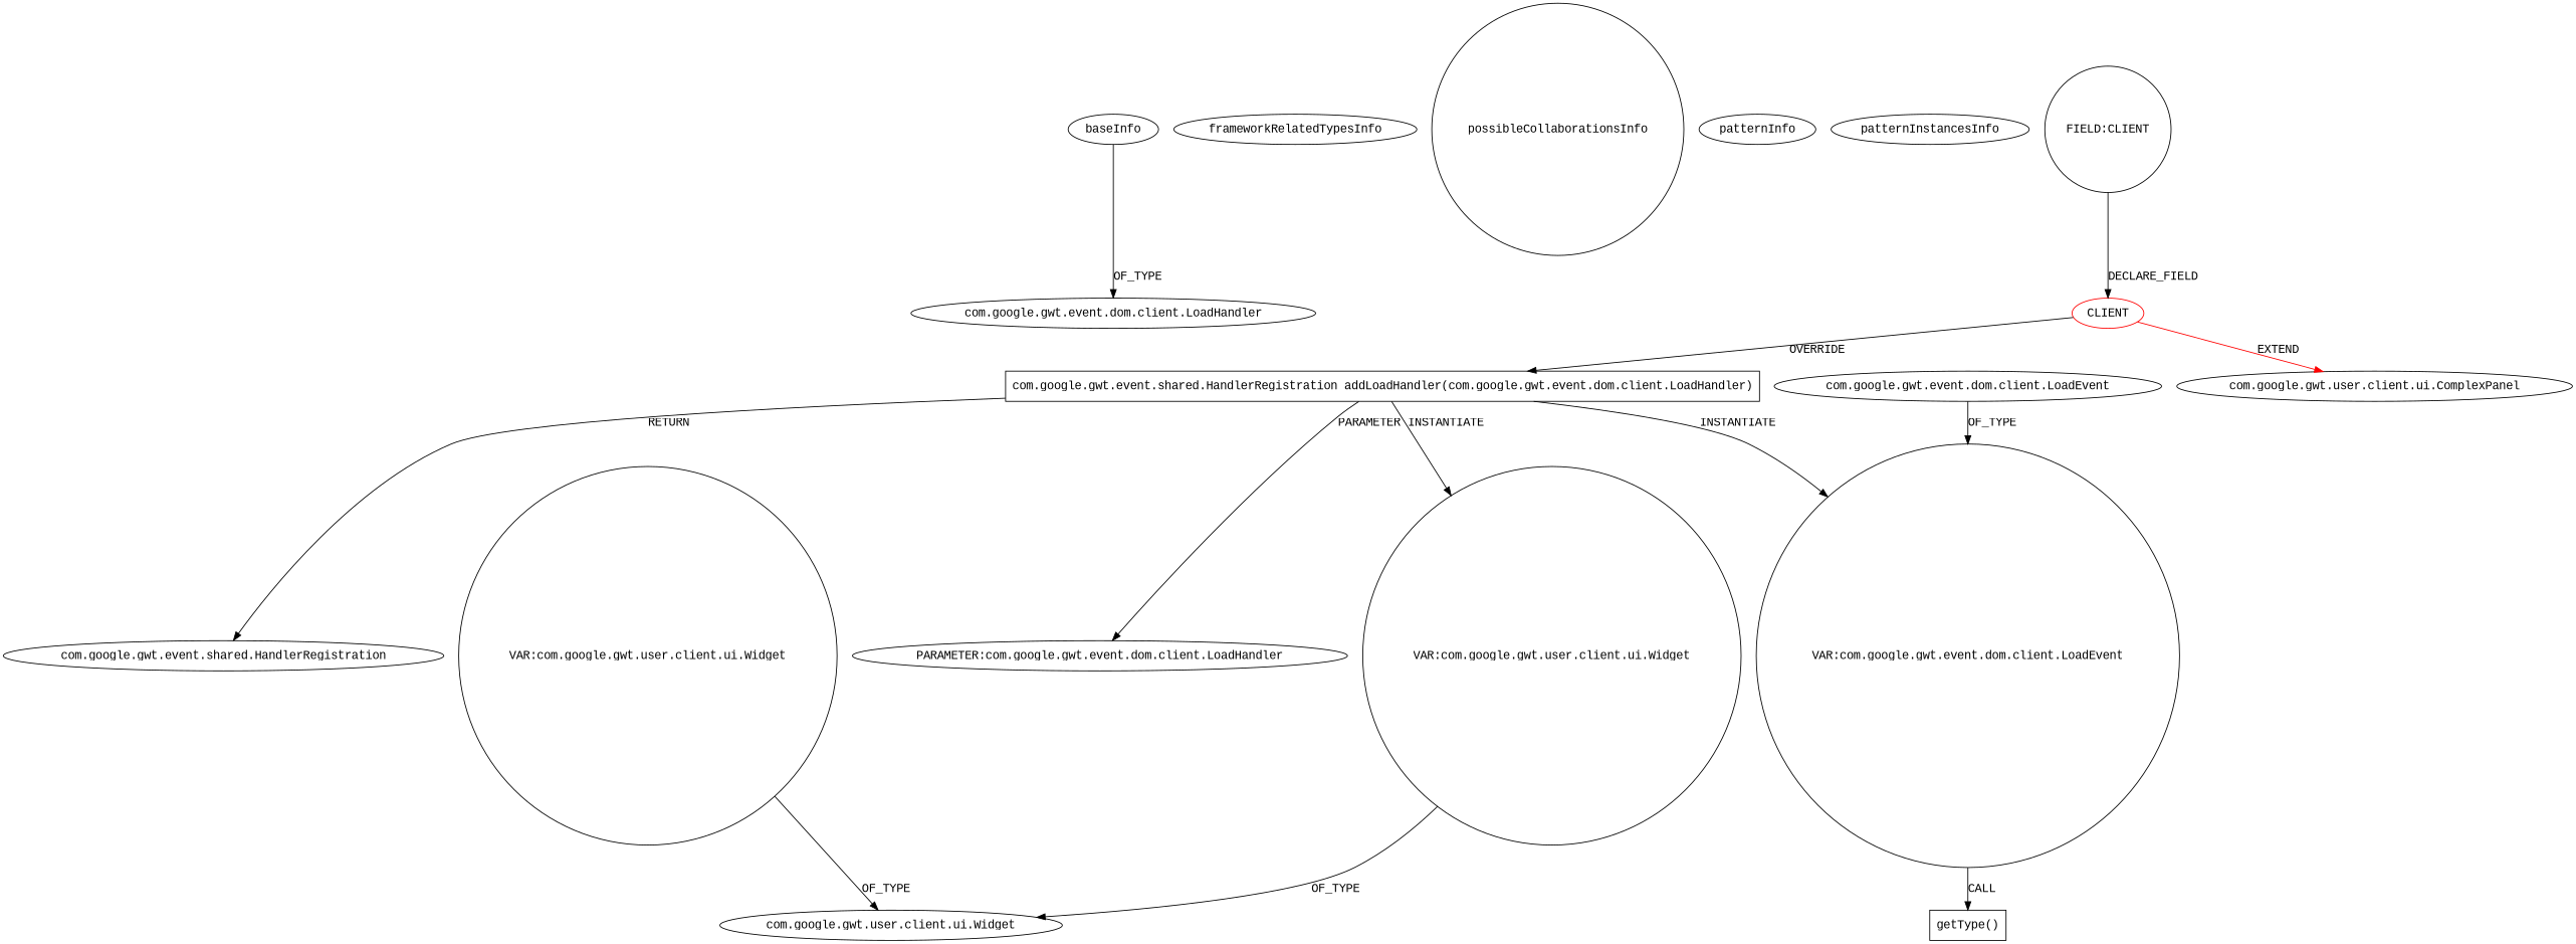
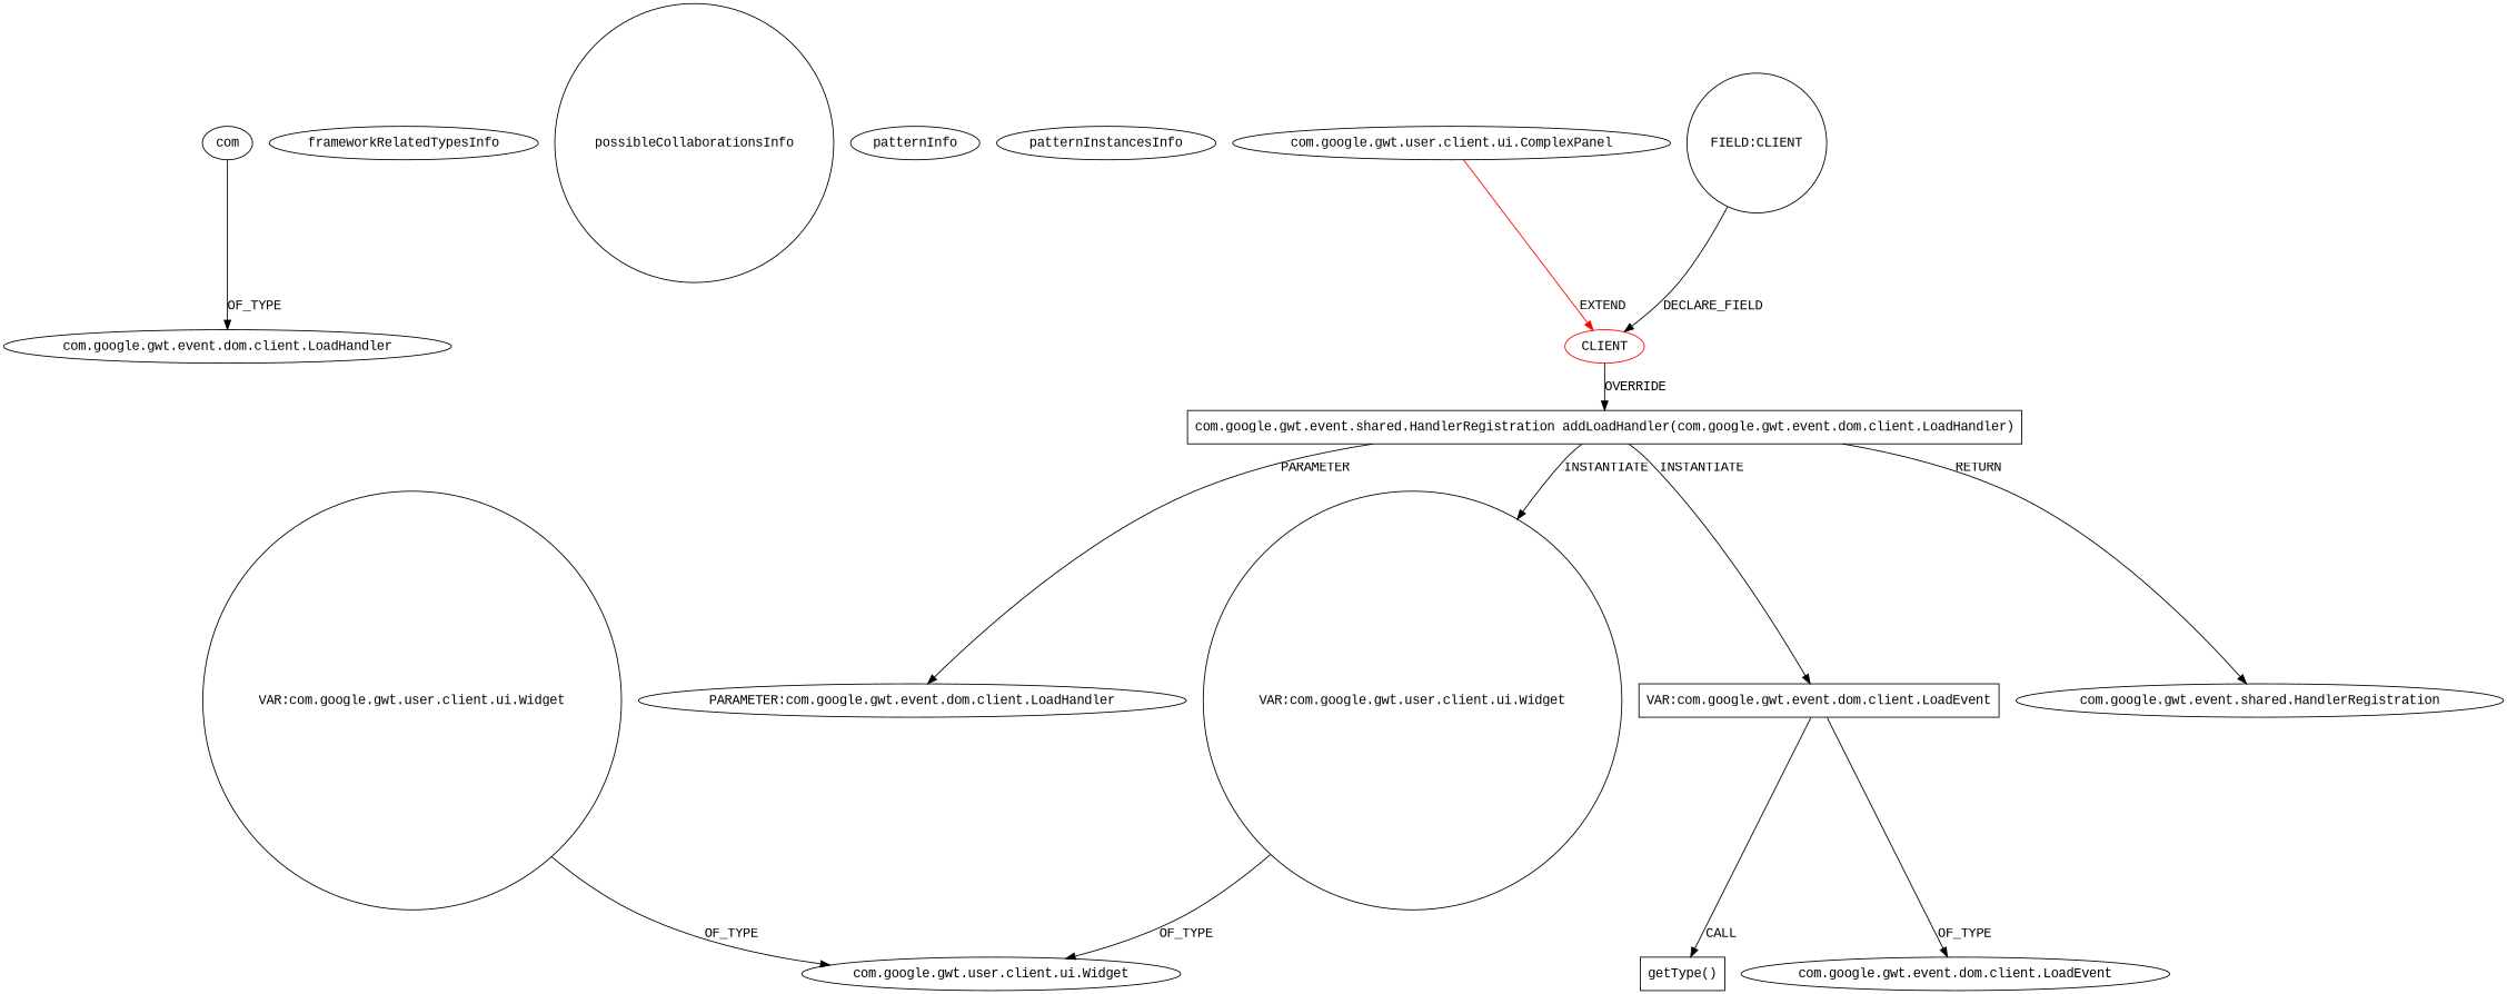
  digraph {
    fontname="Liberation Mono"
    node [fontname="Liberation Mono" isFrameworkType=false]
    edge [fontname="Liberation Mono"]
-   baseInfo [category=pattern graphId=1543 isAnonymous=false possibleRelation=false isFrameworkType=""]
+   baseInfo [category=pattern graphId=1543 isAnonymous=false possibleRelation=false label=com isFrameworkType=""]
    n2 [label="com.google.gwt.event.dom.client.LoadHandler" vertexType=FRAMEWORK_INTERFACE_TYPE]
    frameworkRelatedTypesInfo [0="com.google.gwt.user.client.ui.ComplexPanel" isFrameworkType=""]
    possibleCollaborationsInfo [shape=circle isFrameworkType=""]
    patternInfo [frequency=4.0 patternRootClient=0 isFrameworkType=""]
    patternInstancesInfo [0="mguiral-GwtSvgLib~/mguiral-GwtSvgLib/GwtSvgLib-master/src/gwt/html5/svg/client/user/ui/SVGSymbolWidget.java~SVGSymbolWidget~3998" 1="mguiral-GwtSvgLib~/mguiral-GwtSvgLib/GwtSvgLib-master/src/gwt/html5/svg/client/user/ui/SVGGraphicalWidget.java~SVGGraphicalWidget~3974" 2="mguiral-GwtSvgLib~/mguiral-GwtSvgLib/GwtSvgLib-master/src/gwt/html5/svg/client/user/ui/SVGWidget.java~SVGWidget~3992" 3="mguiral-GwtSvgLib~/mguiral-GwtSvgLib/GwtSvgLib-master/src/gwt/html5/svg/client/user/ui/SVGSwitchWidget.java~SVGSwitchWidget~4001" isFrameworkType=""]
    n7 [label="PARAMETER:com.google.gwt.event.dom.client.LoadHandler" vertexType=PARAMETER_DECLARATION]
    n8 [label="com.google.gwt.event.shared.HandlerRegistration addLoadHandler(com.google.gwt.event.dom.client.LoadHandler)" shape=box vertexType=OVERRIDING_METHOD_DECLARATION]
    n9 [label="VAR:com.google.gwt.user.client.ui.Widget" shape=circle vertexType=VARIABLE_EXPRESION]
-   n10 [label="VAR:com.google.gwt.event.dom.client.LoadEvent" shape=circle vertexType=VARIABLE_EXPRESION]
+   n10 [label="VAR:com.google.gwt.event.dom.client.LoadEvent" shape=box vertexType=VARIABLE_EXPRESION]
    n11 [label="com.google.gwt.event.shared.HandlerRegistration" vertexType=FRAMEWORK_INTERFACE_TYPE]
    n12 [label="com.google.gwt.user.client.ui.Widget" vertexType=FRAMEWORK_CLASS_TYPE]
    n13 [label="getType()" shape=box vertexType=INSIDE_CALL]
    n14 [label="com.google.gwt.event.dom.client.LoadEvent" vertexType=FRAMEWORK_CLASS_TYPE]
    n15 [color=red label=CLIENT vertexType=ROOT_CLIENT_CLASS_DECLARATION]
    n16 [label="com.google.gwt.user.client.ui.ComplexPanel" vertexType=FRAMEWORK_CLASS_TYPE]
    n17 [label="FIELD:CLIENT" shape=circle vertexType=FIELD_DECLARATION]
    n18 [label="VAR:com.google.gwt.user.client.ui.Widget" shape=circle vertexType=VARIABLE_EXPRESION]
    baseInfo -> n2 [label=OF_TYPE]
    n8 -> n7 [label=PARAMETER]
    n8 -> n9 [label=INSTANTIATE]
    n8 -> n10 [label=INSTANTIATE]
    n8 -> n11 [label=RETURN]
    n9 -> n12 [label=OF_TYPE]
    n10 -> n13 [label=CALL]
-   n14 -> n10 [label=OF_TYPE]
+   n10 -> n14 [label=OF_TYPE]
    n15 -> n8 [label=OVERRIDE]
-   n15 -> n16 [color=red label=EXTEND]
+   n16 -> n15 [color=red label=EXTEND]
    n17 -> n15 [label=DECLARE_FIELD]
    n18 -> n12 [label=OF_TYPE]
  }
